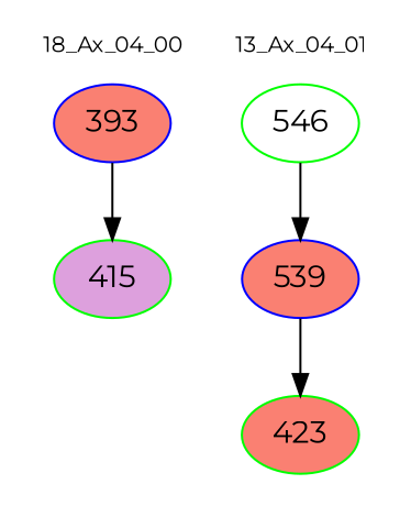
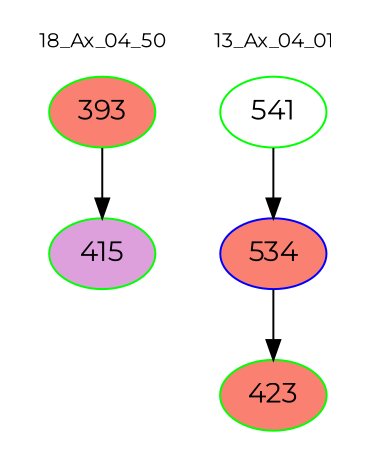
  digraph {
    fontname=Montserrat
    node [color=green fillcolor=salmon fontname=Montserrat style=filled]
    edge [color=black fontname=Montserrat]
-   n1 [color=blue label=393]
+   n1 [label=393]
    n2 [fillcolor=plum label=415]
-   n3 [fillcolor=white label=546]
-   n4 [color=blue label=539]
+   n3 [fillcolor=white label=541]
+   n4 [color=blue label=534]
    n5 [label=423]
    subgraph cluster_1 {
      color=white
      fontsize=10
-     label="18_Ax_04_00"
+     label="18_Ax_04_50"
      n1
      n2
    }
    subgraph cluster_2 {
      color=white
      fontsize=10
      label="13_Ax_04_01"
      n3
      n4
      n5
    }
    n1 -> n2
    n3 -> n4
    n4 -> n5
  }
